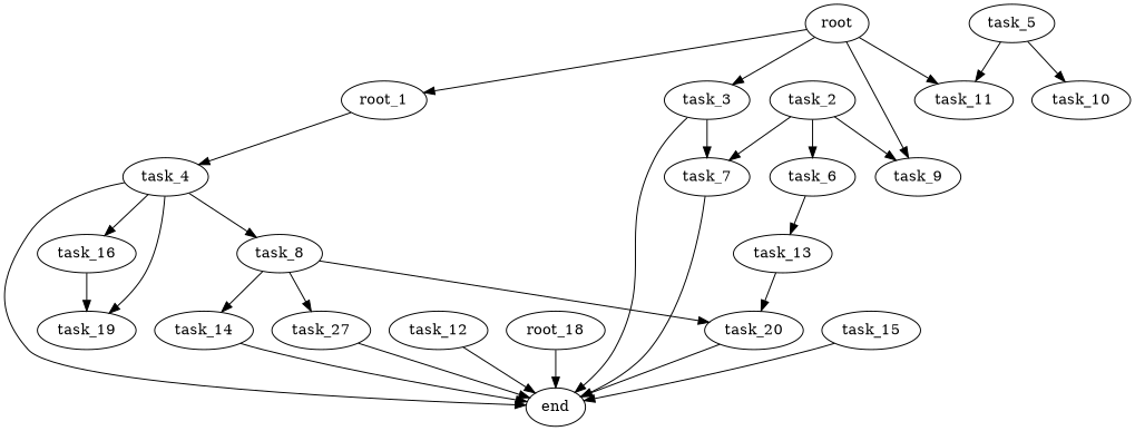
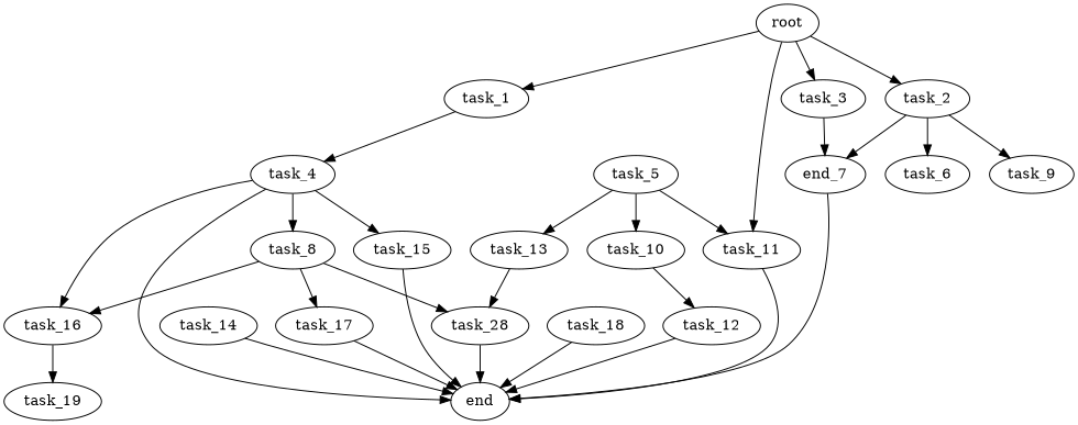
  digraph {
    root
-   task_1 [label=root_1]
+   task_1
    task_2
    task_3
    task_11
    task_4
    task_6
-   task_7
+   task_7 [label=end_7]
    task_9
    task_8
    task_15
    task_16
    end
    task_13
    task_5
    task_10
    task_14
-   task_17 [label=task_27]
-   task_20
+   task_17
+   task_20 [label=task_28]
    task_19
    task_12
-   task_18 [label=root_18]
+   task_18
    root -> task_1
-   root -> task_9
+   root -> task_2
    root -> task_3
    root -> task_11
    task_1 -> task_4
    task_2 -> task_6
    task_2 -> task_7
    task_2 -> task_9
    task_3 -> task_7
-   task_3 -> end
+   task_11 -> end
    task_4 -> task_8
-   task_4 -> task_19
+   task_4 -> task_15
    task_4 -> task_16
    task_4 -> end
-   task_6 -> task_13
+   task_5 -> task_13
    task_7 -> end
-   task_8 -> task_14
+   task_8 -> task_16
    task_8 -> task_17
    task_8 -> task_20
    task_15 -> end
    task_16 -> task_19
    task_13 -> task_20
    task_5 -> task_11
    task_5 -> task_10
+   task_10 -> task_12
    task_14 -> end
    task_17 -> end
    task_20 -> end
    task_12 -> end
    task_18 -> end
  }
